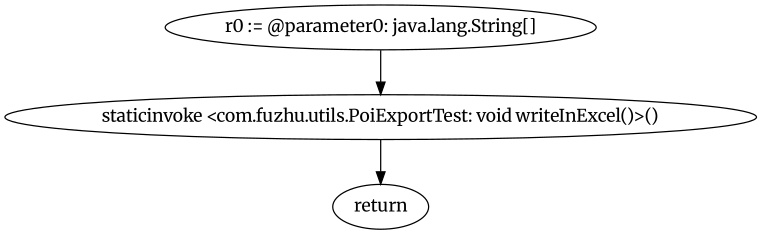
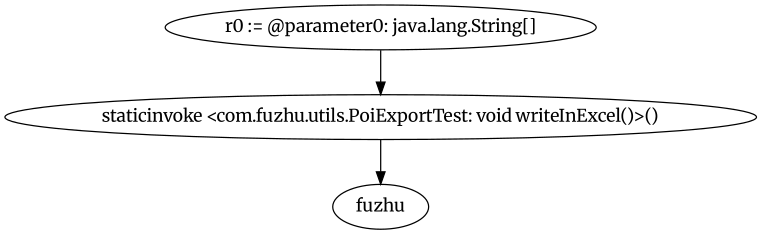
  digraph {
    fontname=Merriweather
    node [fontname=Merriweather]
    edge [fontname=Merriweather]
    "r0 := @parameter0: java.lang.String[]"
    "staticinvoke <com.fuzhu.utils.PoiExportTest: void writeInExcel()>()"
-   return
+   return [label=fuzhu]
    "r0 := @parameter0: java.lang.String[]" -> "staticinvoke <com.fuzhu.utils.PoiExportTest: void writeInExcel()>()"
    "staticinvoke <com.fuzhu.utils.PoiExportTest: void writeInExcel()>()" -> return
  }
